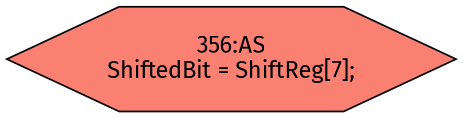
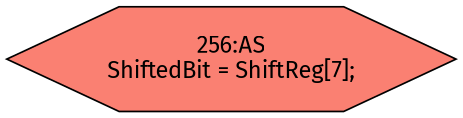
  strict digraph {
    fontname="Fira Sans"
-   n1 [ast="<pyverilog.vparser.ast.Assign object at 0x7f41554fdc90>" def_var="['ShiftedBit']" fillcolor=salmon label="356:AS\nShiftedBit = ShiftReg[7];" statements="[]" style=filled typ=Assign use_var="['ShiftReg']" shape=hexagon fontname="Fira Sans"]
+   n1 [ast="<pyverilog.vparser.ast.Assign object at 0x7f41554fdc90>" def_var="['ShiftedBit']" fillcolor=salmon label="256:AS\nShiftedBit = ShiftReg[7];" statements="[]" style=filled typ=Assign use_var="['ShiftReg']" shape=hexagon fontname="Fira Sans"]
  }
